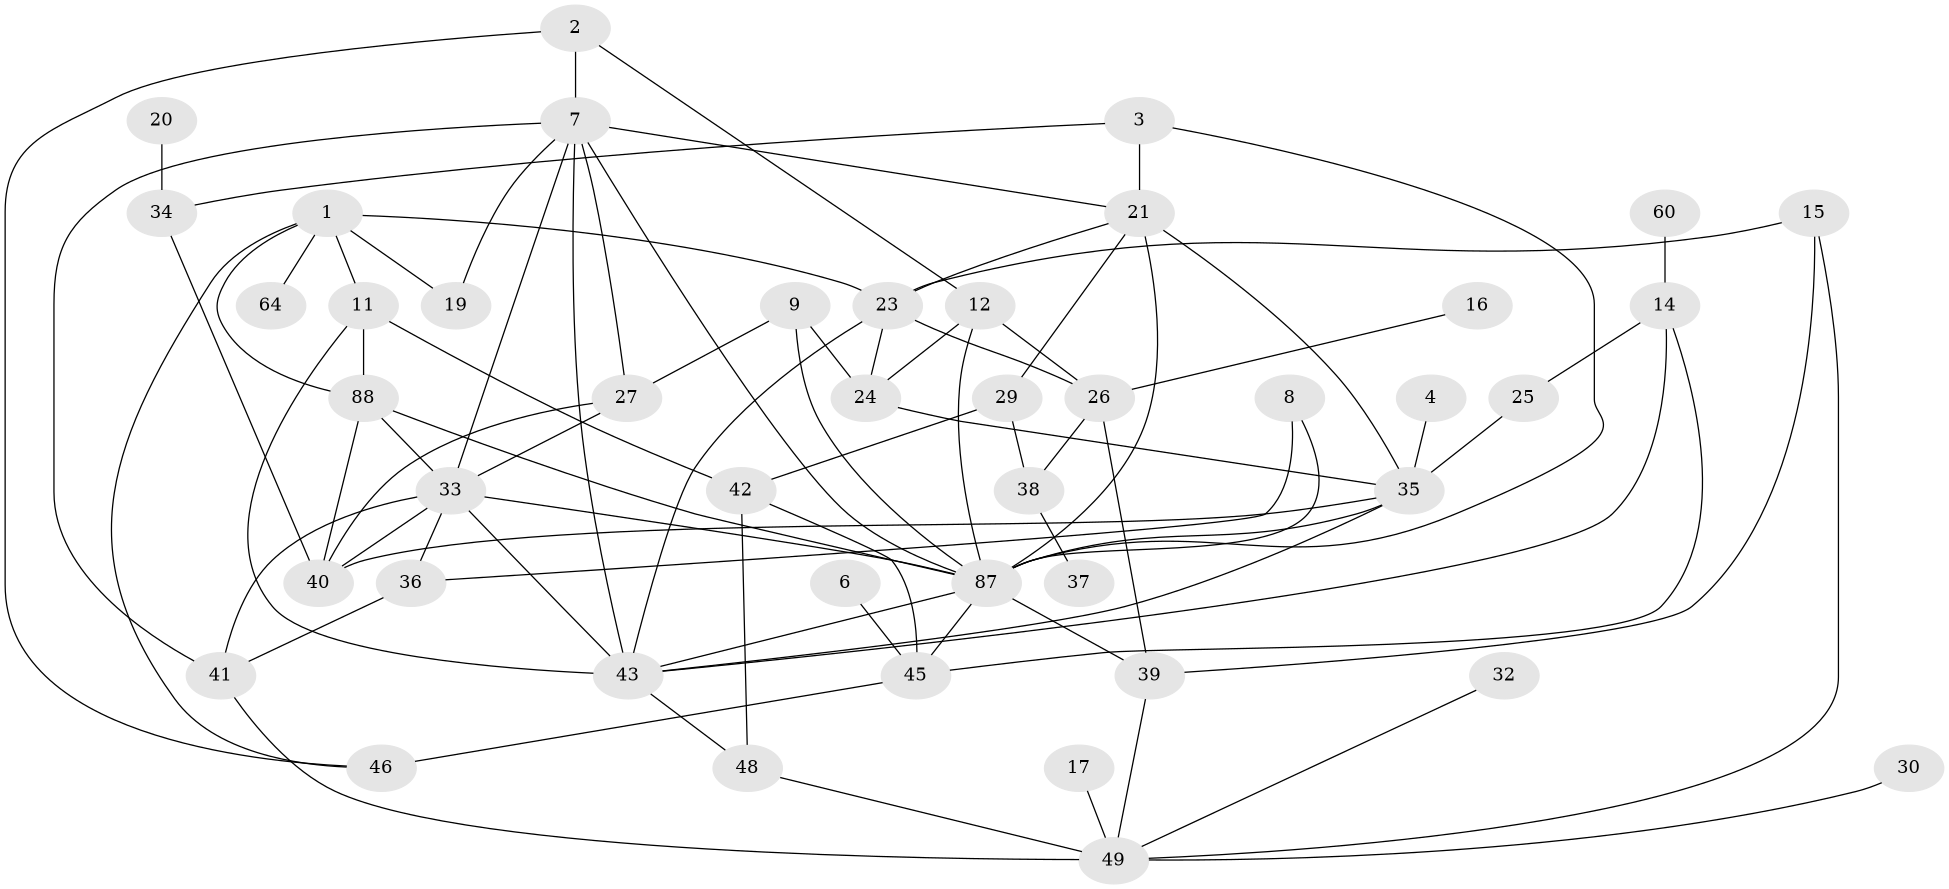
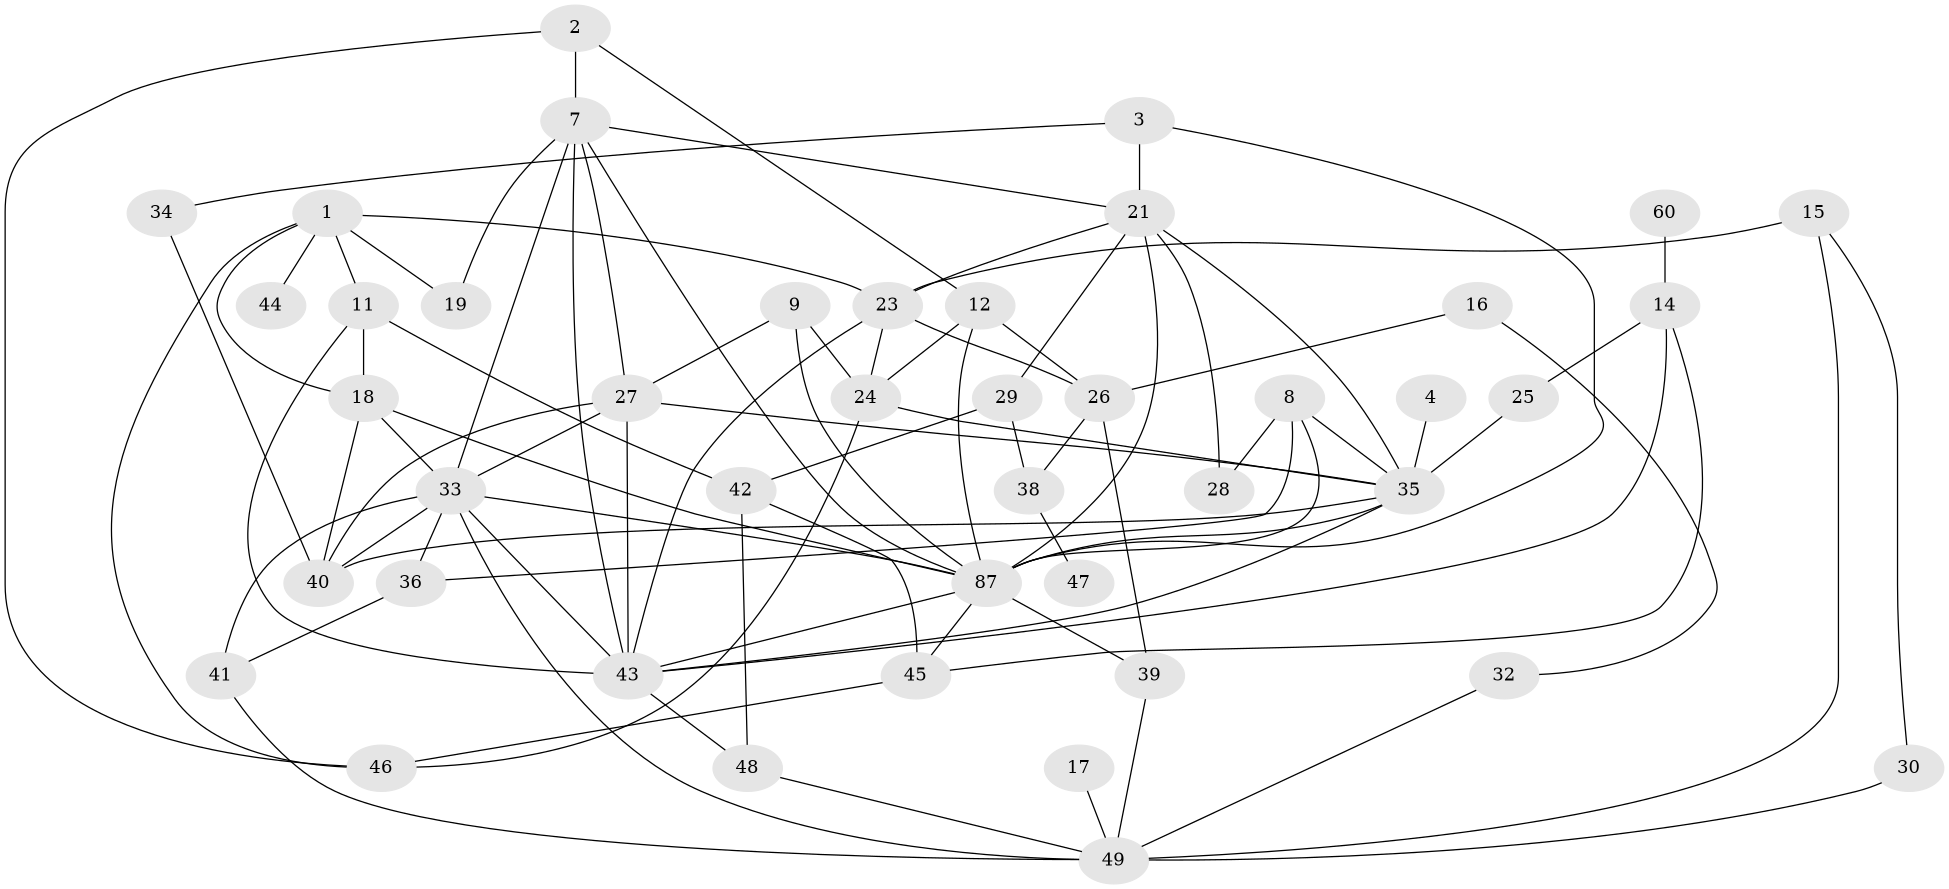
  graph {
    node [color=gray90 style=filled]
    edge [weight=1.0]
    1
    11
-   18 [label=88]
+   18
    19
    23
-   44 [label=64]
+   44
    46
    43
    42
    n10 [label=87]
    33
    40
    24
    26
    2
    7
    12
    21
    27
    41
    3
    34
    35
+   28
    29
    45
    39
    4
-   6
    36
    49
    48
    8
    9
    n35 [label=60]
    14
    25
    38
    15
    16
    32
    17
-   20
-   47 [label=37]
+   47
    30
    1 -- 11
    1 -- 18
    1 -- 19
    1 -- 23
    1 -- 44
    1 -- 46
    11 -- 18
    11 -- 43 [weight=2.0]
    11 -- 42
    18 -- n10
    18 -- 33
    18 -- 40
    23 -- 43
    23 -- 24 [weight=2.0]
    23 -- 26
    43 -- 48
    42 -- 45
    42 -- 48
    n10 -- 43
    n10 -- 45
    n10 -- 39
    33 -- 43
    33 -- n10
    33 -- 40
    33 -- 41 [weight=2.0]
    33 -- 36
+   33 -- 49
+   24 -- 46
    24 -- 35
    26 -- 39
    26 -- 38
    2 -- 46
    2 -- 7
    2 -- 12
    7 -- 19
    7 -- 43
    7 -- n10
    7 -- 33
    7 -- 21
    7 -- 27
-   7 -- 41
    12 -- n10
    12 -- 24
    12 -- 26
    21 -- 23
    21 -- n10
    21 -- 35
+   21 -- 28
    21 -- 29
+   27 -- 43
    27 -- 33
    27 -- 40
+   27 -- 35
    41 -- 49
    3 -- n10
    3 -- 21
    3 -- 34
    34 -- 40
    35 -- 43
    35 -- n10 [weight=2.0]
    35 -- 40
    29 -- 42
    29 -- 38
    45 -- 46
    39 -- 49
    4 -- 35
-   6 -- 45
    36 -- 41
    48 -- 49
    8 -- n10
+   8 -- 35
+   8 -- 28
    8 -- 36
    9 -- n10
    9 -- 24
    9 -- 27
    n35 -- 14
    14 -- 43
    14 -- 45
    14 -- 25
    25 -- 35
    38 -- 47
    15 -- 23
-   15 -- 39
+   15 -- 30
    15 -- 49
    16 -- 26
+   16 -- 32
    32 -- 49
    17 -- 49
-   20 -- 34
    30 -- 49
  }
